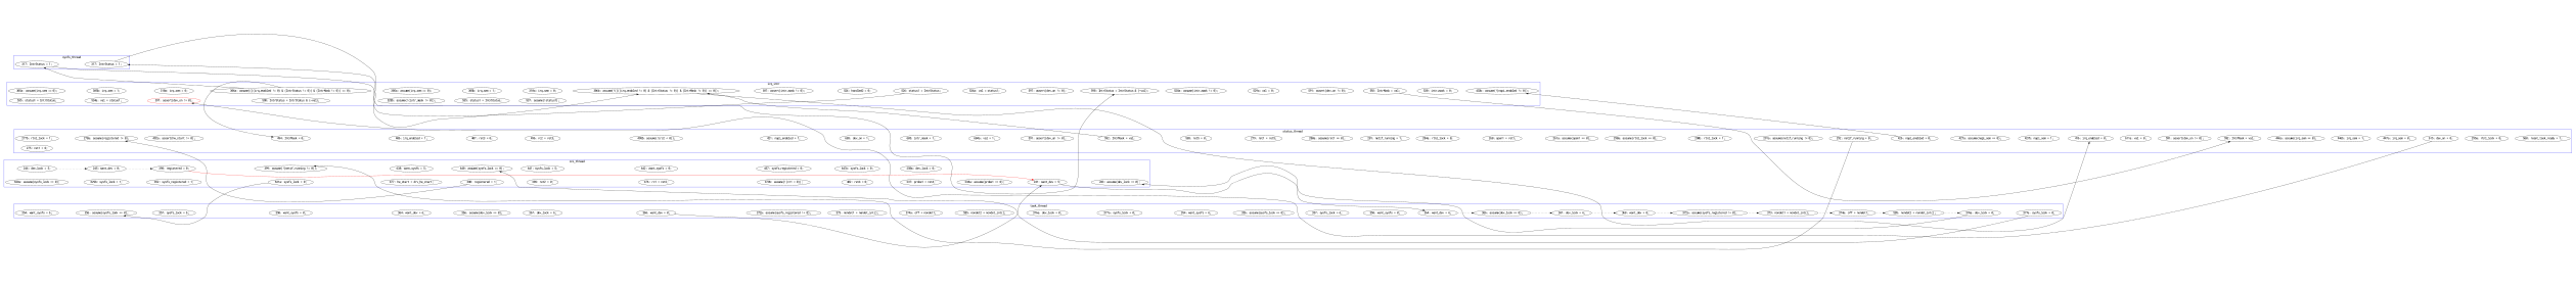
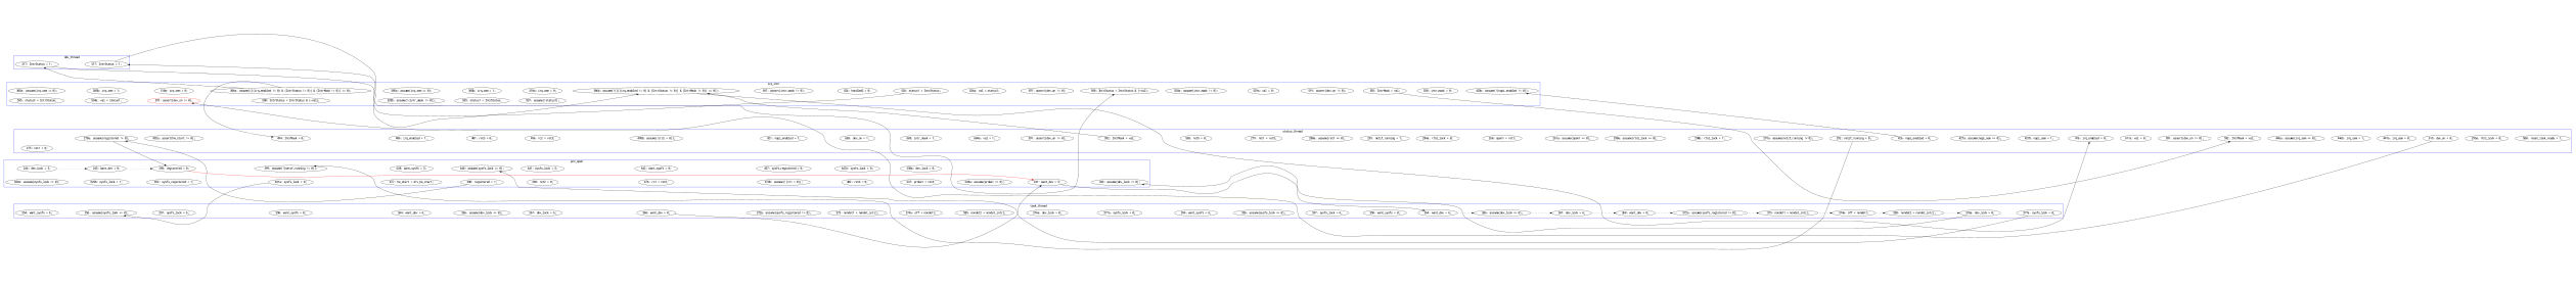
  digraph {
    fontname="Roboto Mono"
    rankdir=LR
    node [fontname="Roboto Mono"]
    edge [color=white fontname="Roboto Mono" style=solid]
    n1 [label="373: nondet1 = nondet_int();"]
    n2 [label="374a: off = nondet1;"]
    n3 [label="364: want_dev = 6;"]
    n4 [label="366: assume(dev_lock == 0);"]
    n5 [label="358: want_sysfs = 0;"]
    n6 [label="364: want_dev = 6;"]
    n7 [label="367: dev_lock = 6;"]
    n8 [label="368: want_dev = 0;"]
    n9 [label="372a: assume(sysfs_registered != 0);"]
    n10 [label="366: assume(dev_lock == 0);"]
    n11 [label="367: dev_lock = 6;"]
    n12 [label="354: want_sysfs = 6;"]
    n13 [label="356: assume(sysfs_lock == 0);"]
    n14 [label="368: want_dev = 0;"]
    n15 [label="354: want_sysfs = 6;"]
    n16 [label="356: assume(sysfs_lock == 0);"]
    n17 [label="376a: dev_lock = 0;"]
    n18 [label="357: sysfs_lock = 6;"]
    n19 [label="374a: off = nondet1;"]
    n20 [label="585: nondet2 = nondet_int();"]
    n21 [label="357: sysfs_lock = 6;"]
    n22 [label="358: want_sysfs = 0;"]
    n23 [label="377a: sysfs_lock = 0;"]
    n24 [label="373: nondet1 = nondet_int();"]
    n25 [label="376a: dev_lock = 0;"]
    n26 [label="585: nondet2 = nondet_int();"]
    n27 [label="372a: assume(sysfs_registered != 0);"]
    n28 [label="377a: sysfs_lock = 0;"]
    n29 [label="317: IntrStatus = 1;"]
    n30 [label="317: IntrStatus = 1;"]
    n31 [label="310a: irq_sem = 0;"]
    n32 [label="306b: assume(!((((irq_enabled != 0) & (IntrStatus != 0)) & (IntrMask != 0)) == 0));"]
    n33 [label="528b: assume(!(intr_mask != 0));"]
    n34 [label="535: status1 = IntrStatus;"]
    n35 [label="307: assert(intr_mask != 0);"]
    n36 [label="305a: assume(irq_sem == 0);"]
    n37 [label="305b: irq_sem = 1;"]
    n38 [label="535: status1 = IntrStatus;"]
    n39 [label="310a: irq_sem = 0;"]
    n40 [label="306a: assume((((irq_enabled != 0) & (IntrStatus != 0)) & (IntrMask != 0)) == 0);"]
    n41 [label="592: IntrMask = val;"]
    n42 [label="530: intr_mask = 0;"]
    n43 [label="526: status1 = IntrStatus;"]
    n44 [label="534a: val = status1;"]
    n45 [label="433b: assume(!(napi_enabled != 0));"]
    n46 [label="305a: assume(irq_sem == 0);"]
    n47 [label="305b: irq_sem = 1;"]
    n48 [label="598: IntrStatus = IntrStatus & (~val);"]
    n49 [label="597: assert(dev_on != 0);"]
    n50 [label="537: assume(!status1);"]
    n51 [label="598: IntrStatus = IntrStatus & (~val);"]
    n52 [label="529a: val = 0;"]
    n53 [label="591: assert(dev_on != 0);"]
    n54 [label="524: handled2 = 0;"]
    n55 [color=red label="597: assert(dev_on != 0);"]
    n56 [label="534a: val = status1;"]
    n57 [label="528a: assume(intr_mask != 0);"]
    n58 [label="388: registered = 1;"]
    n59 [label="631a: sysfs_lock = 0;"]
    n60 [label="477: hw_start = drv_hw_start;"]
    n61 [label="244: dev_lock = 5;"]
    n62 [label="245: want_dev = 0;"]
    n63 [label="640: assume(sysfs_lock == 0);"]
    n64 [label="641: sysfs_lock = 5;"]
    n65 [label="389: ret2 = 0;"]
    n66 [label="476: rc1 = ret2;"]
    n67 [label="241: want_dev = 5;"]
    n68 [label="452: sysfs_registered = 1;"]
    n69 [label="243: assume(dev_lock == 0);"]
    n70 [label="398: registered = 0;"]
    n71 [label="629b: sysfs_lock = 1;"]
    n72 [label="399: assume(!(netif_running != 0));"]
    n73 [label="479b: assume(!(rc1 < 0));"]
    n74 [label="237: probe1 = ret4;"]
    n75 [label="238a: assume(probe1 == 0);"]
    n76 [label="457: sysfs_registered = 0;"]
    n77 [label="647a: sysfs_lock = 0;"]
    n78 [label="642: want_sysfs = 0;"]
    n79 [label="629a: assume(sysfs_lock == 0);"]
    n80 [label="482: ret4 = 0;"]
    n81 [label="250a: dev_lock = 0;"]
    n82 [label="638: want_sysfs = 5;"]
    n83 [label="278a: assume(registered != 0);"]
    n84 [label="426: napi_enabled = 0;"]
    n85 [label="427a: assume(napi_sem == 0);"]
    n86 [label="447a: irq_sem = 0;"]
    n87 [label="615: dev_on = 0;"]
    n88 [label="260: open1 = ret1;"]
    n89 [label="261a: assume(open1 == 0);"]
    n90 [label="290a: assume(rtnl_lock == 0);"]
    n91 [label="290b: rtnl_lock = 1;"]
    n92 [label="603: dev_on = 1;"]
    n93 [label="605: intr_mask = 1;"]
    n94 [label="503: ret5 = 0;"]
    n95 [label="279: ret1 = ret5;"]
    n96 [label="416: irq_enabled = 0;"]
    n97 [label="611a: val = 0;"]
    n98 [label="446b: irq_sem = 1;"]
    n99 [label="604a: val = 1;"]
    n100 [label="291a: assume(netif_running != 0);"]
    n101 [label="292: netif_running = 0;"]
    n102 [label="494: IntrMask = 0;"]
    n103 [label="427b: napi_sem = 1;"]
    n104 [label="498b: assume(!(rc2 < 0));"]
    n105 [label="421: napi_enabled = 1;"]
    n106 [label="406: irq_enabled = 1;"]
    n107 [label="407: ret3 = 0;"]
    n108 [label="492a: assert(hw_start != 0);"]
    n109 [label="446a: assume(irq_sem == 0);"]
    n110 [label="496: rc2 = ret3;"]
    n111 [label="592: IntrMask = val;"]
    n112 [label="295a: rtnl_lock = 0;"]
    n113 [label="560: reset_task_ready = 1;"]
    n114 [label="281: netif_running = 1;"]
    n115 [label="284a: rtnl_lock = 0;"]
-   n116 [label="277b: rtnl_lock = 1;"]
    n117 [label="592: IntrMask = val;"]
    n118 [label="591: assert(dev_on != 0);"]
    n119 [label="591: assert(dev_on != 0);"]
    n120 [label="280a: assume(ret1 == 0);"]
    n121 [label="275: ret1 = 0;"]
    subgraph cluster_1 {
      color=blue
      label=task_thread
      n1
      n2
      n3
      n4
      n5
      n6
      n7
      n8
      n9
      n10
      n11
      n12
      n13
      n14
      n15
      n16
      n17
      n18
      n19
      n20
      n21
      n22
      n23
      n24
      n25
      n26
      n27
      n28
    }
    subgraph cluster_2 {
      color=blue
-     label=sysfs_thread
+     label=dev_thread
      n29
      n30
    }
    subgraph cluster_3 {
      color=blue
      label=irq_intr
      n31
      n32
      n33
      n34
      n35
      n36
      n37
      n38
      n39
      n40
      n41
      n42
      n43
      n44
      n45
      n46
      n47
      n48
      n49
      n50
      n51
      n52
      n53
      n54
      n55
      n56
      n57
    }
    subgraph cluster_4 {
      color=blue
-     label=pci_thread
+     label=pci_open
      n58
      n59
      n60
      n61
      n62
      n63
      n64
      n65
      n66
      n67
      n68
      n69
      n70
      n71
      n72
      n73
      n74
      n75
      n76
      n77
      n78
      n79
      n80
      n81
      n82
    }
    subgraph cluster_5 {
      color=blue
      label=status_thread
      n83
      n84
      n85
      n86
      n87
      n88
      n89
      n90
      n91
      n92
      n93
      n94
      n95
      n96
      n97
      n98
      n99
      n100
      n101
      n102
      n103
      n104
      n105
      n106
      n107
      n108
      n109
      n110
      n111
      n112
      n113
      n114
      n115
-     n116
      n117
      n118
      n119
      n120
      n121
    }
    n1 -> n2 [color=black style=dotted]
    n2 -> n26 [color=black style=dotted]
    n3 -> n4
    n4 -> n7
    n5 -> n6
    n6 -> n10 [color=black style=dotted]
    n7 -> n8
    n8 -> n9
    n8 -> n67 [color=black constraint=false]
    n9 -> n24
    n10 -> n11 [color=black style=dotted]
    n11 -> n14 [color=black style=dotted]
    n12 -> n13
    n13 -> n18
    n14 -> n27 [color=black style=dotted]
    n15 -> n16
    n16 -> n21
    n17 -> n23
    n17 -> n69 [color=black constraint=false]
    n18 -> n5
    n19 -> n20
    n20 -> n25
    n21 -> n22
    n22 -> n3
    n23 -> n63 [color=black constraint=false]
    n24 -> n19
    n25 -> n28
    n26 -> n17 [color=black style=dotted]
    n27 -> n1 [color=black style=dotted]
    n28 -> n12
    n29 -> n30
    n29 -> n32 [color=black constraint=false]
    n30 -> n51 [color=black constraint=false]
    n31 -> n32
    n32 -> n35
    n32 -> n96 [color=black constraint=false]
    n33 -> n34
    n34 -> n50
    n35 -> n54
    n36 -> n37
    n37 -> n39
    n38 -> n56
    n39 -> n40
    n40 -> n29 [color=black constraint=false]
    n40 -> n46
    n40 -> n102 [color=black constraint=false]
    n41 -> n42
    n41 -> n111 [color=black constraint=false]
    n42 -> n45
    n43 -> n30 [color=black constraint=false]
    n43 -> n44
    n44 -> n49
    n46 -> n47
    n47 -> n31
    n48 -> n33
    n49 -> n51
    n51 -> n57
    n52 -> n53
    n53 -> n41
    n54 -> n43
    n55 -> n48
    n56 -> n55
    n57 -> n52
    n58 -> n65
    n58 -> n83 [color=black constraint=false]
    n59 -> n16 [color=black constraint=false]
    n59 -> n60
    n60 -> n58
    n61 -> n62 [color=black style=dotted]
    n62 -> n70 [color=black style=dotted]
    n63 -> n64
    n64 -> n78
    n65 -> n66
    n66 -> n73
    n67 -> n6 [color=black constraint=false]
    n67 -> n69
    n68 -> n59
    n70 -> n67 [color=red constraint=false]
    n70 -> n72
    n71 -> n68
    n72 -> n82
    n73 -> n80
    n74 -> n75
    n75 -> n67
    n76 -> n77
    n77 -> n81
    n78 -> n76
    n79 -> n71
    n80 -> n74
    n82 -> n63
+   n83 -> n70 [color=black constraint=false]
    n83 -> n108
    n84 -> n45 [color=black constraint=false]
    n84 -> n85
    n85 -> n103
    n86 -> n87
    n87 -> n55 [color=black constraint=false]
    n87 -> n112
    n88 -> n89
    n89 -> n90
    n90 -> n91
    n91 -> n100
    n92 -> n93
    n93 -> n99
    n94 -> n95
    n95 -> n120
    n96 -> n97
    n97 -> n118
    n98 -> n86
    n99 -> n119
    n100 -> n101
    n101 -> n72 [color=black constraint=false]
    n101 -> n84
    n102 -> n106
    n103 -> n96
    n104 -> n105
    n105 -> n92
    n106 -> n107
    n107 -> n110
    n108 -> n102
    n109 -> n98
    n110 -> n104
    n111 -> n109
    n112 -> n113
    n114 -> n115
    n115 -> n88
-   n116 -> n83
    n117 -> n32 [color=black constraint=false]
    n117 -> n94
    n118 -> n111
    n119 -> n117
    n120 -> n114
  }
